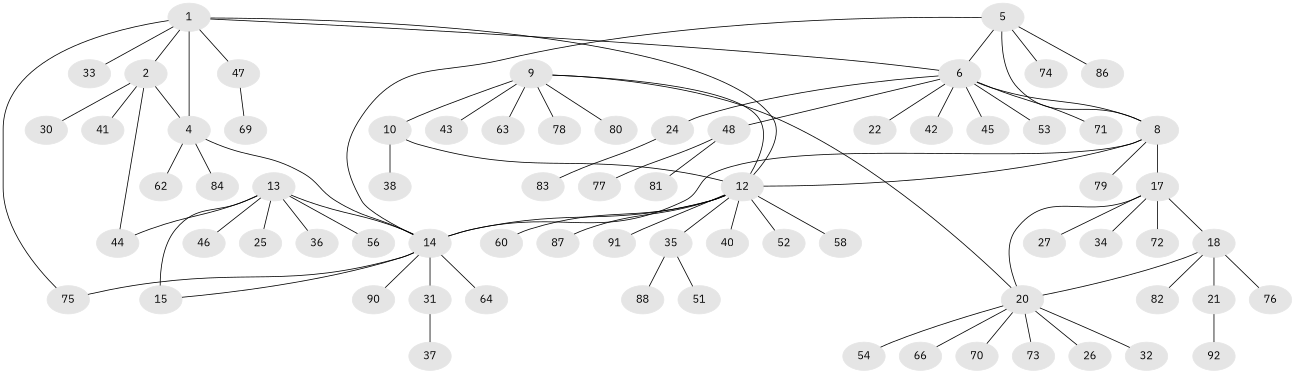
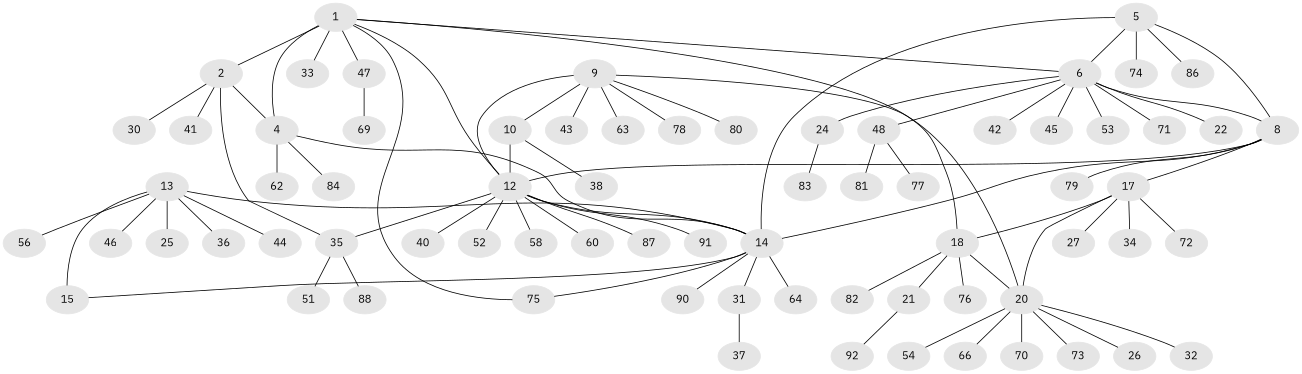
  graph {
    fontname="IBM Plex Sans"
    node [color=gray90 fontname="IBM Plex Sans" style=filled]
    edge [fontname="IBM Plex Sans"]
    1 [super="+3"]
    2 [super="+67"]
    4 [super="+29"]
    6 [super="+55"]
    12 [super="+23"]
    18 [super="+19"]
    33
    47
    75
    30
    35 [super="+59"]
    41
    14 [super="+50"]
    62
    84
    8 [super="+89"]
    22
    24
    42
    45
    48 [super="+65"]
    53
    71
    40
    52
    58
    60
    n28 [label=87]
    91
    20 [super="+28"]
    21 [super="+49"]
    76
    82
    69
    51
    88
    15
    31 [super="+61"]
    64 [super="+68"]
    90
    5 [super="+7"]
    74
    86
    17 [super="+87"]
    79
    83
    77
    81
    27
    34
    72
    9 [super="+39"]
    10 [super="+11"]
    43
    63
    78
    80
    38
    26
    32
    54
    66
    70
    73
    13 [super="+16"]
    46
    25
    36
    44
    56
    37
    92
    1 -- 2 [weight=2]
    1 -- 4 [weight=2]
    1 -- 6
    1 -- 12
+   1 -- 18
    1 -- 33
    1 -- 47
    1 -- 75
    2 -- 4
    2 -- 30
-   2 -- 44
+   2 -- 35
    2 -- 41
    4 -- 14
    4 -- 62
    4 -- 84
    6 -- 8
    6 -- 22
    6 -- 24
    6 -- 42
    6 -- 45
    6 -- 48
    6 -- 53
    6 -- 71
    12 -- 35
    12 -- 14
    12 -- 40
    12 -- 52
    12 -- 58
    12 -- 60
    12 -- n28
    12 -- 91
    18 -- 20 [weight=2]
    18 -- 21
    18 -- 76
    18 -- 82
    47 -- 69
    35 -- 51
    35 -- 88
    14 -- 75
    14 -- 15
    14 -- 31
    14 -- 64
    14 -- 90
    8 -- 12
    8 -- 14
    8 -- 17
    8 -- 79
    24 -- 83
    48 -- 77
    48 -- 81
    20 -- 26
    20 -- 32
    20 -- 54
    20 -- 66
    20 -- 70
    20 -- 73
    21 -- 92
    31 -- 37
    5 -- 6 [weight=2]
    5 -- 14
    5 -- 8 [weight=2]
    5 -- 74
    5 -- 86
    17 -- 18 [weight=2]
    17 -- 20
    17 -- 27
    17 -- 34
    17 -- 72
    9 -- 12
    9 -- 20
    9 -- 10 [weight=2]
    9 -- 43
    9 -- 63
    9 -- 78
    9 -- 80
    10 -- 12 [weight=2]
    10 -- 38
    13 -- 14 [weight=2]
    13 -- 15 [weight=2]
    13 -- 46
    13 -- 25
    13 -- 36
    13 -- 44
    13 -- 56
  }
